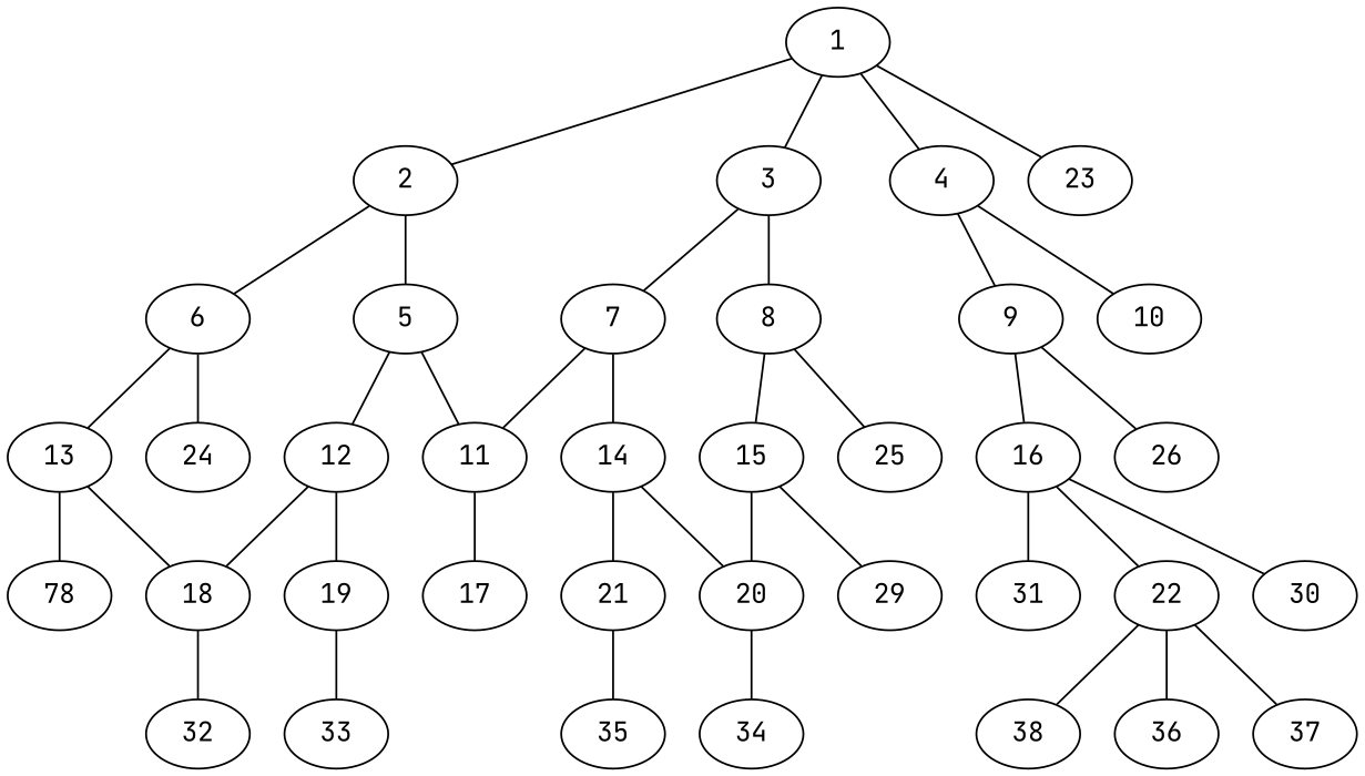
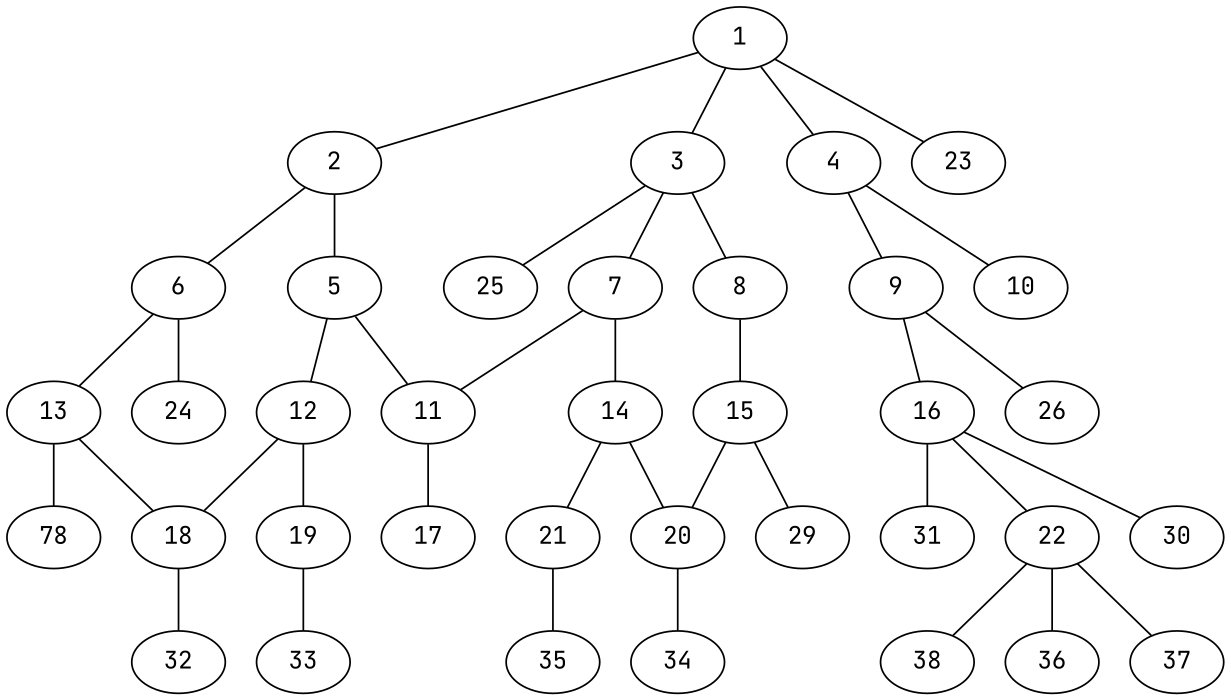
  graph {
    fontname="JetBrains Mono"
    node [chem=C fontname="JetBrains Mono"]
    edge [fontname="JetBrains Mono" valence=1]
    1
    2
    3
    4
    23 [chem=H]
    5
    6
    7
    8
    9
    10 [chem=O]
    11
    12
    13
    24 [chem=H]
    14
    15
    25 [chem=H]
    16
    26 [chem=H]
    17 [chem=O]
    18
    19 [chem=O]
    n24 [chem=H label=78]
    20
    21 [chem=O]
    29 [chem=H]
    22
    30 [chem=H]
    31 [chem=H]
    32 [chem=H]
    33 [chem=H]
    34 [chem=H]
    35 [chem=H]
    36 [chem=H]
    37 [chem=H]
    38 [chem=H]
    1 -- 2
    1 -- 3
    1 -- 4
    1 -- 23
    2 -- 5 [valence=2]
    2 -- 6
    3 -- 7 [valence=2]
    3 -- 8
    4 -- 9
    4 -- 10 [valence=2]
    5 -- 11
    5 -- 12
    6 -- 13 [valence=2]
    6 -- 24
    7 -- 11
    7 -- 14
    8 -- 15 [valence=2]
-   8 -- 25
+   3 -- 25
    9 -- 16
    9 -- 26
    11 -- 17 [valence=2]
    12 -- 18 [valence=2]
    12 -- 19
    13 -- 18
    13 -- n24
    14 -- 20 [valence=2]
    14 -- 21
    15 -- 20
    15 -- 29
    16 -- 22
    16 -- 30
    16 -- 31
    18 -- 32
    19 -- 33
    20 -- 34
    21 -- 35
    22 -- 36
    22 -- 37
    22 -- 38
  }
